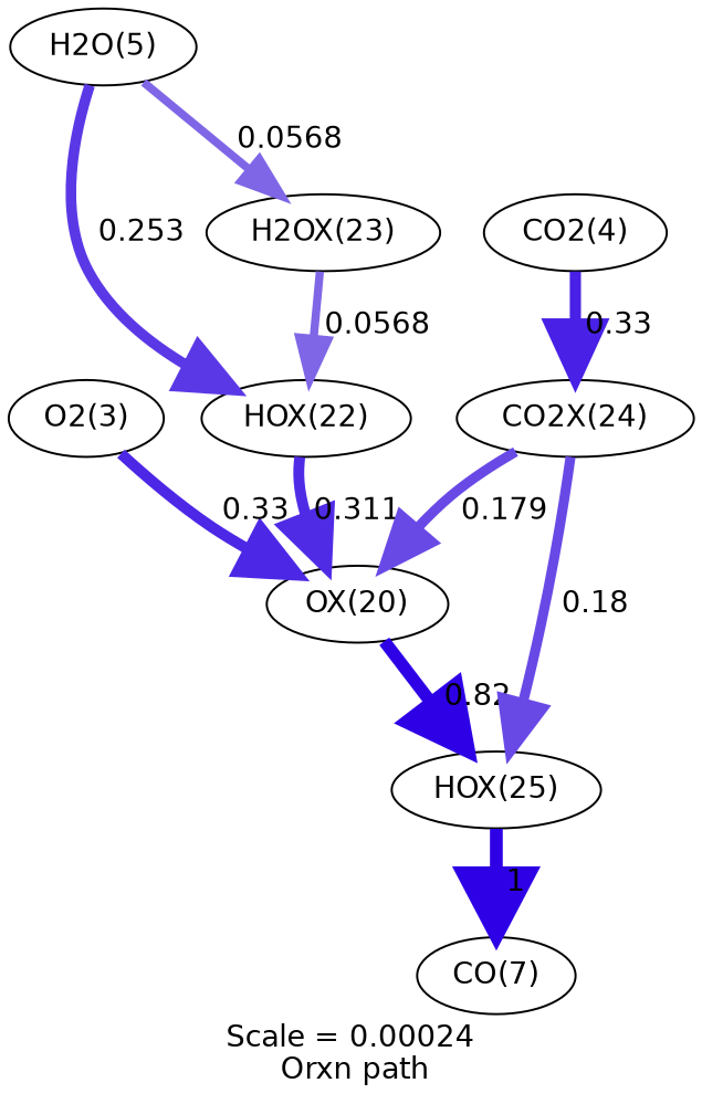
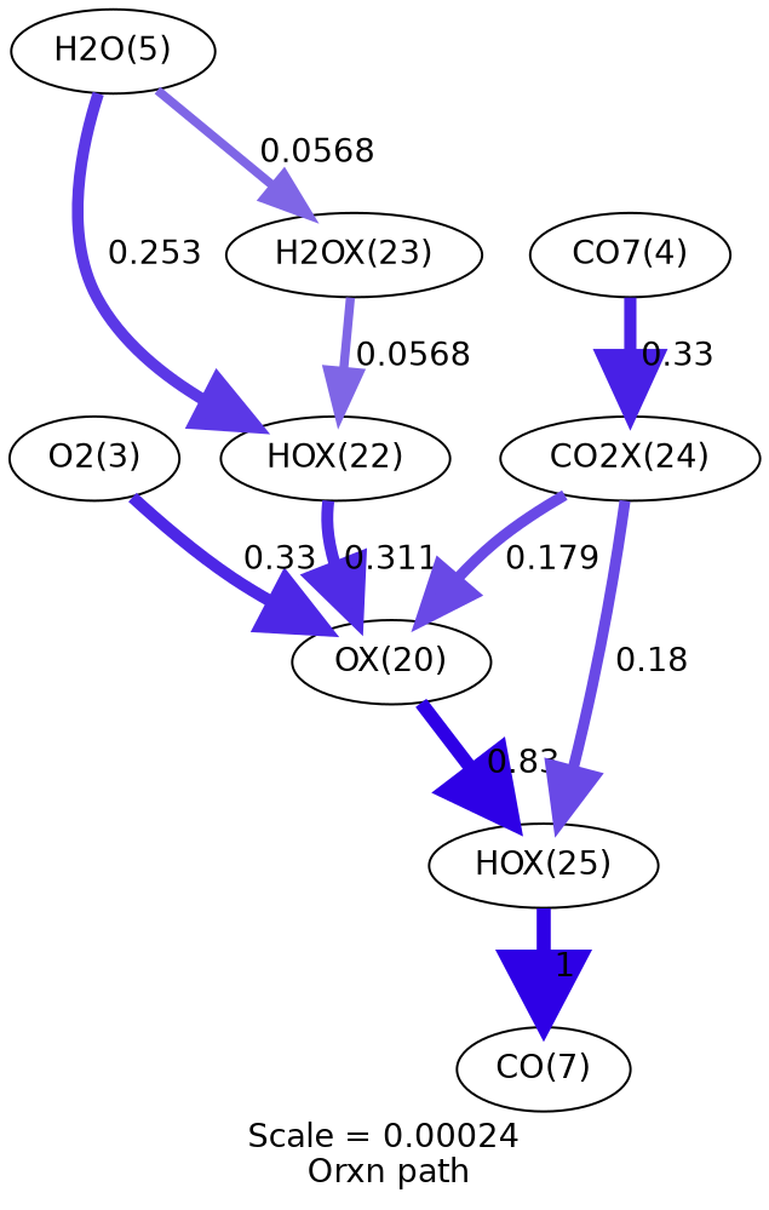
  digraph {
    fontname=Helvetica
    label="Scale = 0.00024\l Orxn path"
    node [fontname=Helvetica]
    edge [arrowsize=2.35 color="0.7, 0.557, 0.9" fontname=Helvetica penwidth=4.7]
    n1 [label="O2(3)"]
    n2 [label="OX(20)"]
    n3 [label="HOX(25)"]
    n4 [label="CO(7)"]
    n5 [label="HOX(22)"]
    n6 [label="CO2X(24)"]
    n7 [label="H2O(5)"]
    n8 [label="H2OX(23)"]
-   n9 [label="CO2(4)"]
+   n9 [label="CO7(4)"]
    n1 -> n2 [arrowsize=2.58 color="0.7, 0.83, 0.9" label=" 0.33" penwidth=5.16]
-   n2 -> n3 [arrowsize=2.93 color="0.7, 1.32, 0.9" label=" 0.82" penwidth=5.85]
+   n2 -> n3 [arrowsize=2.93 color="0.7, 1.32, 0.9" label=" 0.83" penwidth=5.85]
    n3 -> n4 [arrowsize=3 color="0.7, 1.5, 0.9" label=" 1" penwidth=6]
    n5 -> n2 [arrowsize=2.56 color="0.7, 0.811, 0.9" label=" 0.311" penwidth=5.12]
    n6 -> n2 [color="0.7, 0.679, 0.9" label=" 0.179"]
    n6 -> n3 [color="0.7, 0.68, 0.9" label=" 0.18"]
    n7 -> n5 [arrowsize=2.48 color="0.7, 0.753, 0.9" label=" 0.253" penwidth=4.96]
    n7 -> n8 [arrowsize=1.92 label=" 0.0568" penwidth=3.84]
    n8 -> n5 [arrowsize=1.92 label=" 0.0568" penwidth=3.84]
    n9 -> n6 [arrowsize=2.61 color="0.7, 0.859, 0.9" label=" 0.33" penwidth=5.23]
  }
